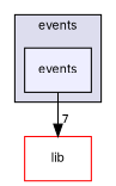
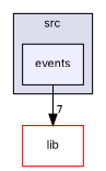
  digraph {
    compound=true
    fontname=Inter
    node [fontname=Inter fontsize=10 shape=box style=filled]
    n1 [fillcolor="#eeeeff" label=events pencolor=black]
    n2 [color=red fillcolor=white label=lib]
    subgraph cluster_1 {
      bgcolor="#ddddee"
      fontsize=10
-     label=events
+     label=src
      pencolor=black
      n1
    }
    n1 -> n2 [headlabel=7 labeldistance=1.5 labelfontname=Helvetica labelfontsize=10 fontname=Inter]
  }
